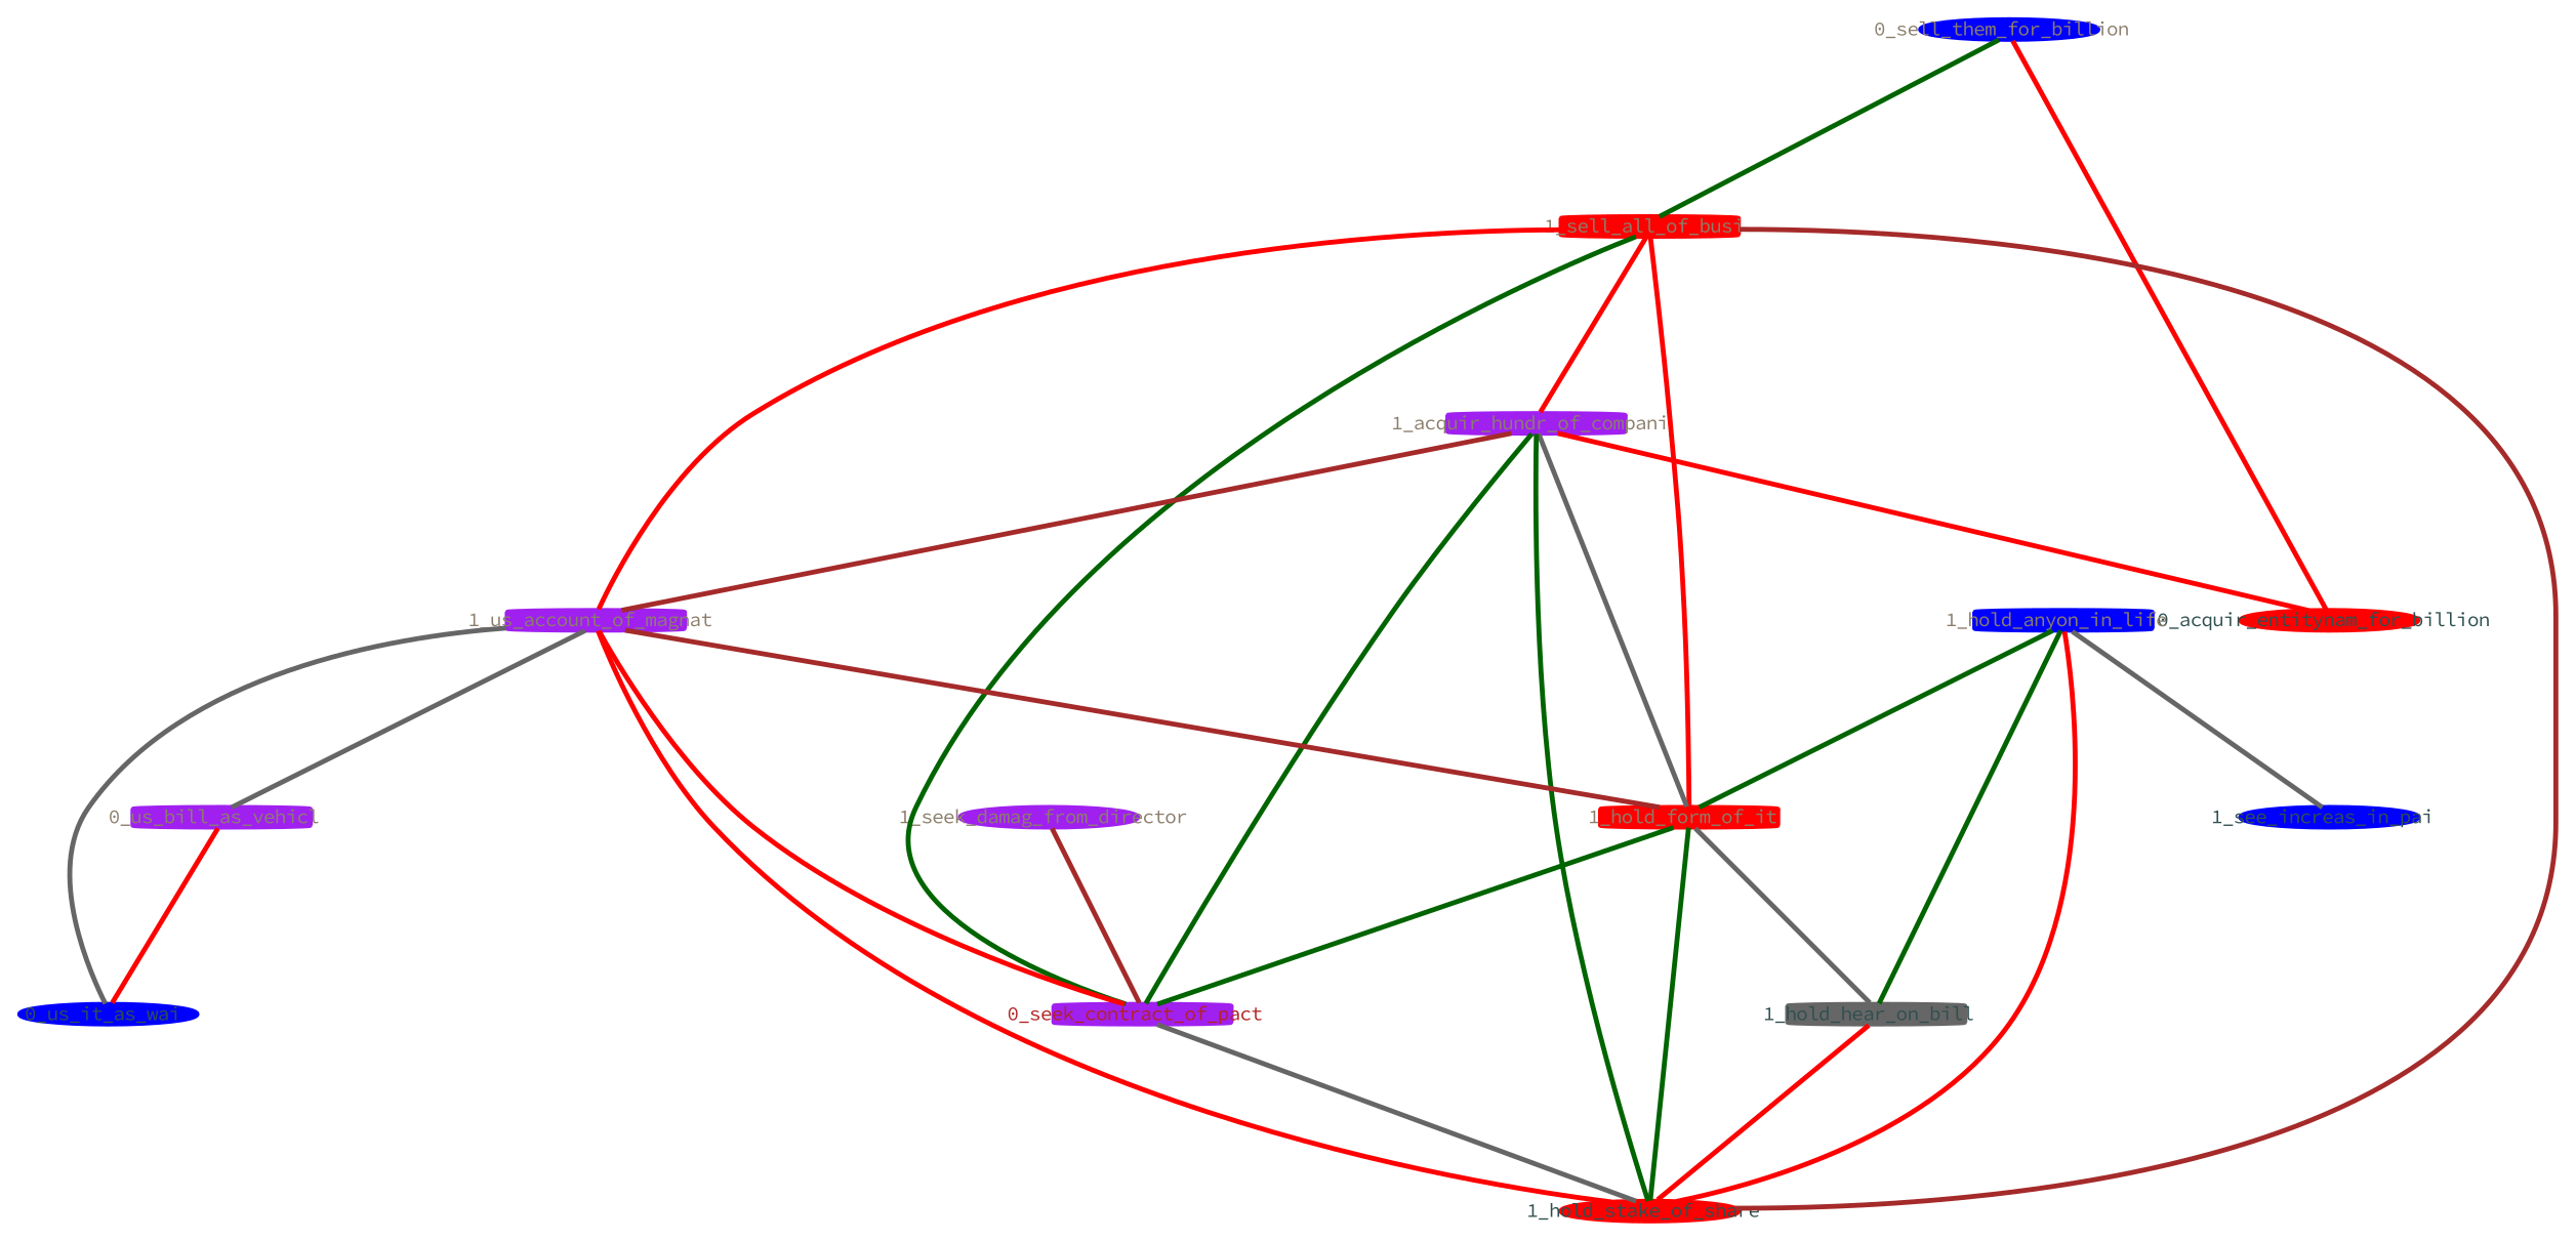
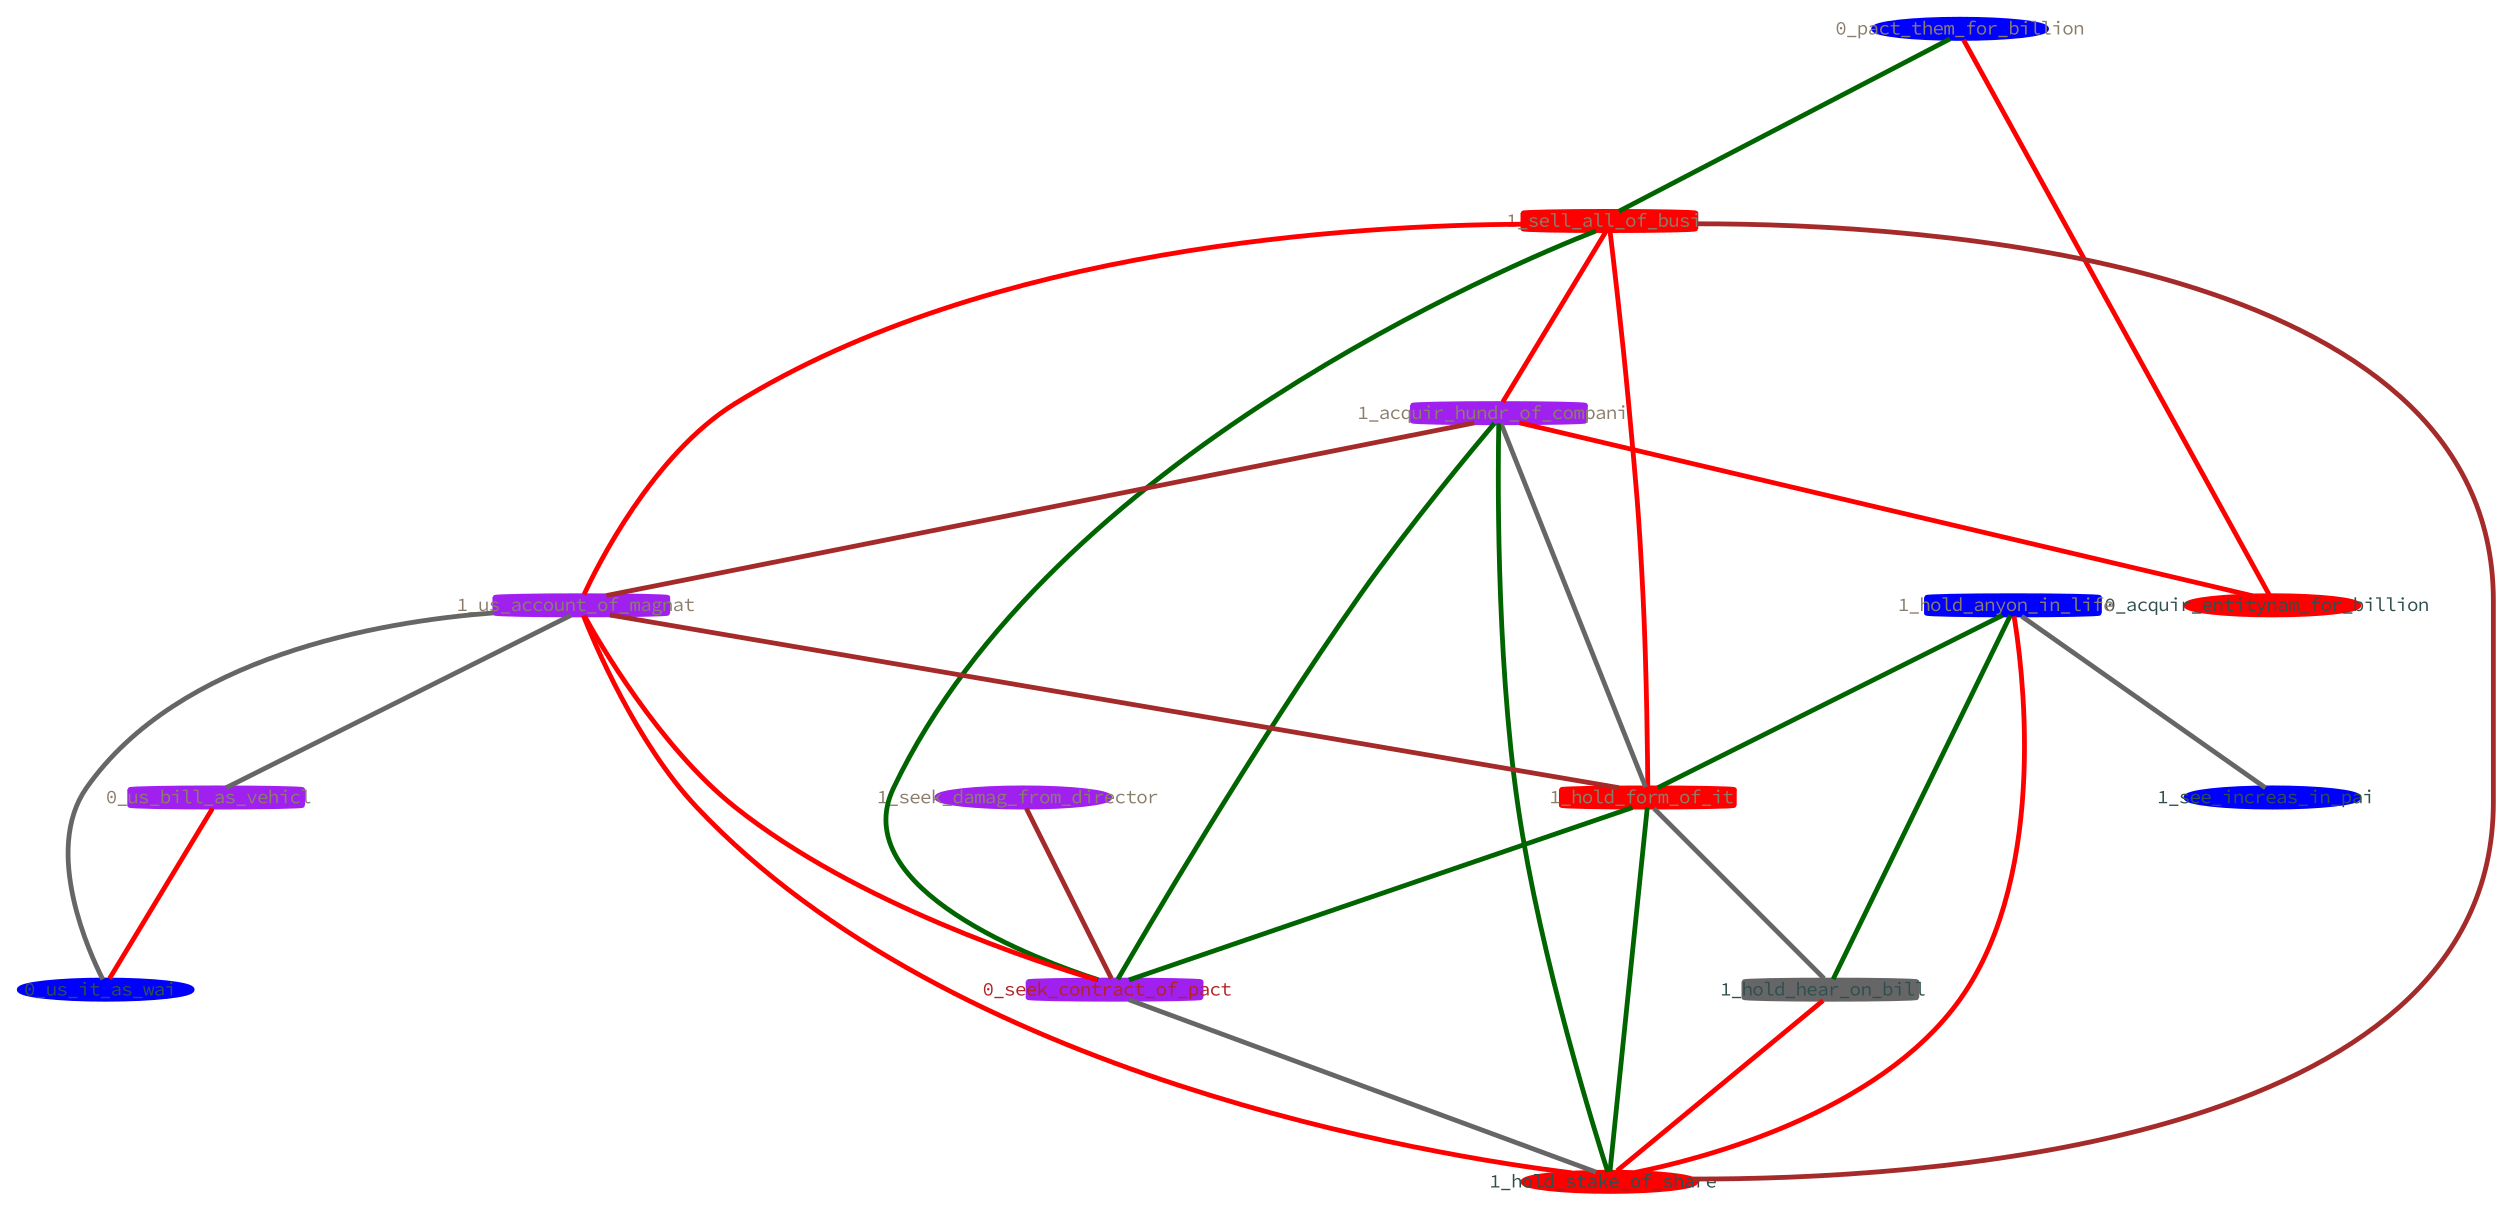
  graph {
    fontname="Source Code Pro"
    node [color=purple fixedsize=true fontcolor="#8b7d6b" fontsize=4 shape=cylinder style=filled fontname="Source Code Pro"]
    edge [color=red w=1 fontname="Source Code Pro"]
-   "0_sell_them_for_billion " [color=blue height=.06 shape=ellipse width=.5]
+   "0_sell_them_for_billion " [color=blue height=.06 shape=ellipse width=.5 label="0_pact_them_for_billion"]
    "1_hold_anyon_in_life " [color=blue height=.06 width=.5]
    "1_seek_damag_from_director " [height=.06 shape=ellipse width=.5]
    "1_sell_all_of_busi " [color=red height=.06 width=.5]
    "1_acquir_hundr_of_compani " [height=.06 width=.5]
    "1_us_account_of_magnat " [height=.06 width=.5]
    "0_us_bill_as_vehicl " [height=.06 width=.5]
    "1_hold_form_of_it " [color=red height=.06 width=.5]
    "0_seek_contract_of_pact " [fontcolor="#b22222" height=.06 width=.5]
    "0_acquir_entitynam_for_billion " [color=red fontcolor="#2f4f4f" height=.06 shape=ellipse width=.5]
    "1_see_increas_in_pai " [color=blue fontcolor="#2f4f4f" height=.06 shape=ellipse width=.5]
    "1_hold_hear_on_bill " [color=gray40 fontcolor="#2f4f4f" height=.06 width=.5]
    "1_hold_stake_of_share " [color=red fontcolor="#2f4f4f" height=.06 shape=ellipse width=.5]
    "0_us_it_as_wai " [color=blue fontcolor="#2f4f4f" height=.06 shape=ellipse width=.5]
    subgraph sub_1 {
      "0_sell_them_for_billion "
      "1_hold_anyon_in_life "
      "1_seek_damag_from_director "
      "1_sell_all_of_busi "
      "1_acquir_hundr_of_compani "
      "1_us_account_of_magnat "
      "0_us_bill_as_vehicl "
      "1_hold_form_of_it "
    }
    subgraph sub_2 {
      "0_seek_contract_of_pact "
    }
    "0_sell_them_for_billion " -- "1_sell_all_of_busi " [color=darkgreen]
    "0_sell_them_for_billion " -- "0_acquir_entitynam_for_billion " [w=2]
    "1_hold_anyon_in_life " -- "1_hold_form_of_it " [color=darkgreen]
    "1_hold_anyon_in_life " -- "1_see_increas_in_pai " [color=gray40]
    "1_hold_anyon_in_life " -- "1_hold_hear_on_bill " [color=darkgreen]
    "1_hold_anyon_in_life " -- "1_hold_stake_of_share "
    "1_seek_damag_from_director " -- "0_seek_contract_of_pact " [color=brown]
    "1_sell_all_of_busi " -- "1_acquir_hundr_of_compani "
    "1_sell_all_of_busi " -- "1_us_account_of_magnat "
    "1_sell_all_of_busi " -- "1_hold_form_of_it "
    "1_sell_all_of_busi " -- "0_seek_contract_of_pact " [color=darkgreen]
    "1_sell_all_of_busi " -- "1_hold_stake_of_share " [color=brown]
    "1_acquir_hundr_of_compani " -- "1_us_account_of_magnat " [color=brown]
    "1_acquir_hundr_of_compani " -- "1_hold_form_of_it " [color=gray40]
    "1_acquir_hundr_of_compani " -- "0_seek_contract_of_pact " [color=darkgreen]
    "1_acquir_hundr_of_compani " -- "0_acquir_entitynam_for_billion "
    "1_acquir_hundr_of_compani " -- "1_hold_stake_of_share " [color=darkgreen]
    "1_us_account_of_magnat " -- "0_us_bill_as_vehicl " [color=gray40]
    "1_us_account_of_magnat " -- "1_hold_form_of_it " [color=brown]
    "1_us_account_of_magnat " -- "0_seek_contract_of_pact "
    "1_us_account_of_magnat " -- "1_hold_stake_of_share "
    "1_us_account_of_magnat " -- "0_us_it_as_wai " [color=gray40]
    "0_us_bill_as_vehicl " -- "0_us_it_as_wai " [w=2]
    "1_hold_form_of_it " -- "0_seek_contract_of_pact " [color=darkgreen]
    "1_hold_form_of_it " -- "1_hold_hear_on_bill " [color=gray40]
    "1_hold_form_of_it " -- "1_hold_stake_of_share " [color=darkgreen w=2]
    "0_seek_contract_of_pact " -- "1_hold_stake_of_share " [color=gray40]
    "1_hold_hear_on_bill " -- "1_hold_stake_of_share "
  }
